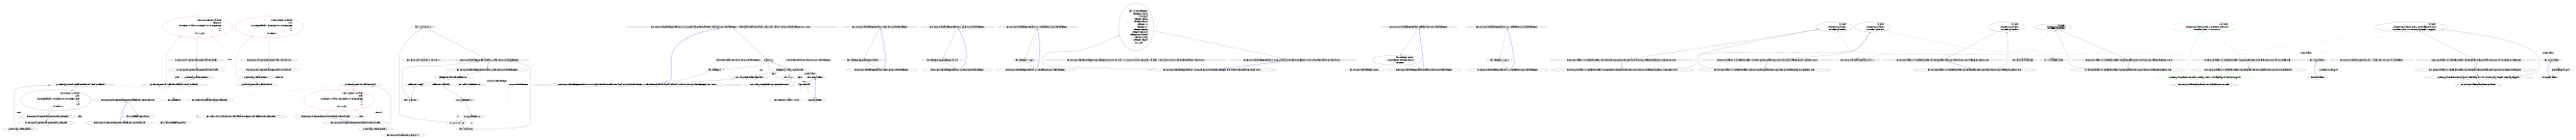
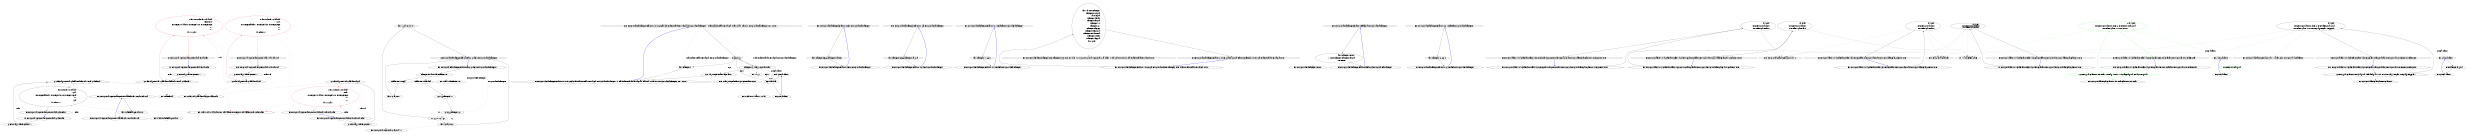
  digraph {
    fontname="DejaVu Sans"
    node [cluster="CommandLine.Core.SpecificationExtensions.GetMaxValueCount(CommandLine.Core.Specification)" fontname="DejaVu Sans" span="42-42" file="ReflectionExtensions.cs"]
    edge [fontname="DejaVu Sans" style=solid]
    n1 [cluster="CommandLine.Infrastructure.FSharpOptionHelper.GetUnderlyingType(System.Type)" label="Entry CommandLine.Infrastructure.FSharpOptionHelper.GetUnderlyingType(System.Type)" span="8-8" file=""]
    n2 [cluster="CommandLine.Infrastructure.FSharpOptionHelper.GetUnderlyingType(System.Type)" label="return type.GetGenericArguments()[0];" span="10-10" file=""]
    n3 [cluster="CommandLine.Infrastructure.FSharpOptionHelper.GetUnderlyingType(System.Type)" label="Exit CommandLine.Infrastructure.FSharpOptionHelper.GetUnderlyingType(System.Type)" span="8-8" file=""]
    n4 [cluster="System.Type.GetGenericArguments()" label="Entry System.Type.GetGenericArguments()" span="0-0" file=""]
    n5 [cluster="CommandLine.Infrastructure.FSharpOptionHelper.Some(System.Type, object)" label="Entry CommandLine.Infrastructure.FSharpOptionHelper.Some(System.Type, object)" span="13-13" file=""]
    n6 [cluster="CommandLine.Infrastructure.FSharpOptionHelper.Some(System.Type, object)" label="var optionType = typeof(FSharpOption<>)" span="15-15" file=""]
    n7 [cluster="CommandLine.Infrastructure.FSharpOptionHelper.Some(System.Type, object)" label="var typedType = optionType.MakeGenericType(type)" span="16-16" file=""]
    n8 [cluster="CommandLine.Infrastructure.FSharpOptionHelper.Some(System.Type, object)" color=red community=2 label="1: return typedType.InvokeMember(\r\n                ''Some'',\r\n                BindingFlags.InvokeMethod | BindingFlags.Public | BindingFlags.Static,\r\n                null,\r\n                null,\r\n                new [] { value });" span="18-23" file=""]
    n9 [cluster="System.Type.MakeGenericType(params System.Type[])" label="Entry System.Type.MakeGenericType(params System.Type[])" span="0-0" file=""]
    n10 [cluster="CommandLine.Infrastructure.FSharpOptionHelper.Some(System.Type, object)" label="Exit CommandLine.Infrastructure.FSharpOptionHelper.Some(System.Type, object)" span="13-13" file=""]
    n11 [cluster="System.Type.InvokeMember(string, System.Reflection.BindingFlags, System.Reflection.Binder, object, object[])" label="Entry System.Type.InvokeMember(string, System.Reflection.BindingFlags, System.Reflection.Binder, object, object[])" span="0-0" file=""]
    n12 [cluster="CommandLine.Infrastructure.FSharpOptionHelper.None(System.Type)" label="Entry CommandLine.Infrastructure.FSharpOptionHelper.None(System.Type)" span="26-26" file=""]
    n13 [cluster="CommandLine.Infrastructure.FSharpOptionHelper.None(System.Type)" label="var optionType = typeof(FSharpOption<>)" span="28-28" file=""]
    n14 [cluster="CommandLine.Infrastructure.FSharpOptionHelper.None(System.Type)" label="var typedType = optionType.MakeGenericType(type)" span="29-29" file=""]
    n15 [cluster="CommandLine.Infrastructure.FSharpOptionHelper.None(System.Type)" color=red community=2 label="1: return typedType.InvokeMember(\r\n                ''None'',\r\n                BindingFlags.GetProperty | BindingFlags.Public | BindingFlags.Static,\r\n                null,\r\n                null,\r\n                new object[] {});" span="31-36" file=""]
    n16 [cluster="CommandLine.Infrastructure.FSharpOptionHelper.None(System.Type)" label="Exit CommandLine.Infrastructure.FSharpOptionHelper.None(System.Type)" span="26-26" file=""]
    n17 [cluster="CommandLine.Infrastructure.FSharpOptionHelper.ValueOf(object)" label="Entry CommandLine.Infrastructure.FSharpOptionHelper.ValueOf(object)" span="39-39" file=""]
    n18 [cluster="CommandLine.Infrastructure.FSharpOptionHelper.ValueOf(object)" label="var optionType = typeof(FSharpOption<>)" span="41-41" file=""]
    n19 [cluster="CommandLine.Infrastructure.FSharpOptionHelper.ValueOf(object)" label="var typedType = optionType.MakeGenericType(GetUnderlyingType(value.GetType()))" file=""]
    n20 [cluster="CommandLine.Infrastructure.FSharpOptionHelper.ValueOf(object)" label="return typedType.InvokeMember(\r\n                ''Value'',\r\n                BindingFlags.GetProperty | BindingFlags.Public | BindingFlags.Instance,\r\n                null,\r\n                value,\r\n                new object[] { });" span="44-49" file=""]
    n21 [cluster="object.GetType()" label="Entry object.GetType()" span="0-0" file=""]
    n22 [cluster="CommandLine.Infrastructure.FSharpOptionHelper.ValueOf(object)" label="Exit CommandLine.Infrastructure.FSharpOptionHelper.ValueOf(object)" span="39-39" file=""]
    n23 [cluster="CommandLine.Infrastructure.FSharpOptionHelper.IsSome(object)" label="Entry CommandLine.Infrastructure.FSharpOptionHelper.IsSome(object)" span="52-52" file=""]
    n24 [cluster="CommandLine.Infrastructure.FSharpOptionHelper.IsSome(object)" label="var optionType = typeof(FSharpOption<>)" span="54-54" file=""]
    n25 [cluster="CommandLine.Infrastructure.FSharpOptionHelper.IsSome(object)" label="var typedType = optionType.MakeGenericType(GetUnderlyingType(value.GetType()))" span="55-55" file=""]
    n26 [cluster="CommandLine.Infrastructure.FSharpOptionHelper.IsSome(object)" color=red community=1 label="2: return (bool)typedType.InvokeMember(\r\n                ''get_IsSome'',\r\n                BindingFlags.InvokeMethod | BindingFlags.Public | BindingFlags.Static,\r\n                null,\r\n                null,\r\n                new [] { value });" span="57-62" file=""]
    n27 [cluster="CommandLine.Infrastructure.FSharpOptionHelper.IsSome(object)" label="Exit CommandLine.Infrastructure.FSharpOptionHelper.IsSome(object)" span="52-52" file=""]
-   n28 [cluster="CommandLine.Infrastructure.Maybe.Nothing<T>()" label="Entry CommandLine.Infrastructure.Maybe.Nothing<T>()" span="66-66"]
    n29 [cluster="CommandLine.Core.SpecificationExtensions.ThrowingValidate(System.Collections.Generic.IEnumerable<CommandLine.Core.Specification>, System.Collections.Generic.IEnumerable<System.Tuple<System.Func<CommandLine.Core.Specification, bool>, string>>)" label="Entry CommandLine.Core.SpecificationExtensions.ThrowingValidate(System.Collections.Generic.IEnumerable<CommandLine.Core.Specification>, System.Collections.Generic.IEnumerable<System.Tuple<System.Func<CommandLine.Core.Specification, bool>, string>>)" span="38-38"]
    n30 [cluster="CommandLine.Core.SpecificationExtensions.ThrowingValidate(System.Collections.Generic.IEnumerable<CommandLine.Core.Specification>, System.Collections.Generic.IEnumerable<System.Tuple<System.Func<CommandLine.Core.Specification, bool>, string>>)" label=guardsLookup span="40-40"]
    n31 [cluster="CommandLine.Core.SpecificationExtensions.ThrowingValidate(System.Collections.Generic.IEnumerable<CommandLine.Core.Specification>, System.Collections.Generic.IEnumerable<System.Tuple<System.Func<CommandLine.Core.Specification, bool>, string>>)" label="specifications.Any(spec => guard.Item1(spec))"]
    n32 [cluster="CommandLine.Core.SpecificationExtensions.ThrowingValidate(System.Collections.Generic.IEnumerable<CommandLine.Core.Specification>, System.Collections.Generic.IEnumerable<System.Tuple<System.Func<CommandLine.Core.Specification, bool>, string>>)" label="return specifications;" span="48-48"]
    n33 [cluster="CommandLine.Core.SpecificationExtensions.ThrowingValidate(System.Collections.Generic.IEnumerable<CommandLine.Core.Specification>, System.Collections.Generic.IEnumerable<System.Tuple<System.Func<CommandLine.Core.Specification, bool>, string>>)" label="throw new ApplicationException(guard.Item2);" span="44-44"]
    n34 [cluster="lambda expression" label="guard.Item1(spec)"]
    n35 [cluster="lambda expression" label="Entry lambda expression"]
    n36 [cluster="Unk.Any" label="Entry Unk.Any" span=""]
    n37 [cluster="CommandLine.Core.SpecificationExtensions.ThrowingValidate(System.Collections.Generic.IEnumerable<CommandLine.Core.Specification>, System.Collections.Generic.IEnumerable<System.Tuple<System.Func<CommandLine.Core.Specification, bool>, string>>)" label="Exit CommandLine.Core.SpecificationExtensions.ThrowingValidate(System.Collections.Generic.IEnumerable<CommandLine.Core.Specification>, System.Collections.Generic.IEnumerable<System.Tuple<System.Func<CommandLine.Core.Specification, bool>, string>>)" span="38-38"]
    n38 [cluster="System.ApplicationException.ApplicationException(string)" label="Entry System.ApplicationException.ApplicationException(string)" span="0-0"]
    n39 [cluster="lambda expression" label="Exit lambda expression"]
    n40 [cluster="System.Func<T, TResult>.Invoke(T)" label="Entry System.Func<T, TResult>.Invoke(T)" span="0-0"]
    n41 [cluster="CommandLine.Infrastructure.Maybe.Just<T>(T)" label="Entry CommandLine.Infrastructure.Maybe.Just<T>(T)" span="71-71"]
    n42 [cluster="System.Type.ToDescriptorKind()" label="Entry System.Type.ToDescriptorKind()" span="22-22"]
    n43 [cluster="CommandLine.Core.SpecificationExtensions.IsOption(CommandLine.Core.Specification)" label="Entry CommandLine.Core.SpecificationExtensions.IsOption(CommandLine.Core.Specification)" span="11-11"]
    n44 [cluster="CommandLine.Core.SpecificationExtensions.IsOption(CommandLine.Core.Specification)" label="return specification.Tag == SpecificationType.Option;" span="13-13"]
    n45 [cluster="CommandLine.Core.SpecificationExtensions.IsOption(CommandLine.Core.Specification)" label="Exit CommandLine.Core.SpecificationExtensions.IsOption(CommandLine.Core.Specification)" span="11-11"]
    n46 [cluster="CommandLine.Core.SpecificationExtensions.IsValue(CommandLine.Core.Specification)" label="Entry CommandLine.Core.SpecificationExtensions.IsValue(CommandLine.Core.Specification)" span="16-16"]
    n47 [cluster="CommandLine.Core.SpecificationExtensions.IsValue(CommandLine.Core.Specification)" label="return specification.Tag == SpecificationType.Value;" span="18-18"]
    n48 [cluster="CommandLine.Core.SpecificationExtensions.IsValue(CommandLine.Core.Specification)" label="Exit CommandLine.Core.SpecificationExtensions.IsValue(CommandLine.Core.Specification)" span="16-16"]
    n49 [label="Entry CommandLine.Core.SpecificationExtensions.GetMaxValueCount(CommandLine.Core.Specification)" span="51-51"]
    n50 [label="specification.ConversionType.ToDescriptorKind()" span="53-53"]
    n51 [label="var min = specification.Min" span="58-58"]
    n52 [label="var max = specification.Max" span="59-59"]
    n53 [label="TypeDescriptorKind.Scalar" span="55-55"]
    n54 [label="TypeDescriptorKind.Sequence" span="57-57"]
    n55 [label="min >= 0 && max >= 0" span="60-60"]
    n56 [label="return Maybe.Just(max);" span="62-62"]
    n57 [label="return  Maybe.Just(1);" span="56-56"]
    n58 [label="return Maybe.Nothing<int>();" span="67-67"]
    n59 [label="Exit CommandLine.Core.SpecificationExtensions.GetMaxValueCount(CommandLine.Core.Specification)" span="51-51"]
    n60 [cluster="CommandLine.Core.SpecificationExtensions.IsMinNotSpecified(CommandLine.Core.Specification)" label="Entry CommandLine.Core.SpecificationExtensions.IsMinNotSpecified(CommandLine.Core.Specification)" span="70-70"]
    n61 [cluster="CommandLine.Core.SpecificationExtensions.IsMinNotSpecified(CommandLine.Core.Specification)" label="return specification.Min == -1;" span="72-72"]
    n62 [cluster="CommandLine.Core.SpecificationExtensions.IsMinNotSpecified(CommandLine.Core.Specification)" label="Exit CommandLine.Core.SpecificationExtensions.IsMinNotSpecified(CommandLine.Core.Specification)" span="70-70"]
    n63 [cluster="CommandLine.Core.OptionSpecification.OptionSpecification(string, string, bool, string, int, int, char, CommandLine.Infrastructure.Maybe<object>, System.Type, string, string, System.Collections.Generic.IEnumerable<string>)" label="Entry CommandLine.Core.OptionSpecification.OptionSpecification(string, string, bool, string, int, int, char, CommandLine.Infrastructure.Maybe<object>, System.Type, string, string, System.Collections.Generic.IEnumerable<string>)" span="17-17"]
    n64 [cluster="CommandLine.Core.SpecificationExtensions.GetSetName(CommandLine.Core.Specification)" label="Entry CommandLine.Core.SpecificationExtensions.GetSetName(CommandLine.Core.Specification)" span="80-80"]
    n65 [cluster="CommandLine.Core.SpecificationExtensions.GetSetName(CommandLine.Core.Specification)" label="return specification.IsOption()\r\n                ? ((OptionSpecification)specification).SetName\r\n                : string.Empty;" span="82-84"]
    n66 [cluster="CommandLine.Core.SpecificationExtensions.GetSetName(CommandLine.Core.Specification)" label="Exit CommandLine.Core.SpecificationExtensions.GetSetName(CommandLine.Core.Specification)" span="80-80"]
    n67 [cluster="CommandLine.Core.Specification.IsOption()" label="Entry CommandLine.Core.Specification.IsOption()" span="11-11"]
    n68 [cluster="CommandLine.Core.SpecificationExtensions.WithLongName(CommandLine.Core.OptionSpecification, string, System.Collections.Generic.IEnumerable<string>)" label="Entry CommandLine.Core.SpecificationExtensions.WithLongName(CommandLine.Core.OptionSpecification, string, System.Collections.Generic.IEnumerable<string>)" span="21-21"]
    n69 [cluster="CommandLine.Core.SpecificationExtensions.WithLongName(CommandLine.Core.OptionSpecification, string, System.Collections.Generic.IEnumerable<string>)" label="return new OptionSpecification(\r\n                specification.ShortName,\r\n                newLongName,\r\n                specification.Required,\r\n                specification.SetName,\r\n                specification.Min,\r\n                specification.Max,\r\n                specification.Separator,\r\n                specification.DefaultValue,\r\n                specification.ConversionType,\r\n                specification.HelpText,\r\n                specification.MetaValue,\r\n                enumValues);" span="23-35"]
    n70 [cluster="CommandLine.Core.SpecificationExtensions.WithLongName(CommandLine.Core.OptionSpecification, string, System.Collections.Generic.IEnumerable<string>)" label="Exit CommandLine.Core.SpecificationExtensions.WithLongName(CommandLine.Core.OptionSpecification, string, System.Collections.Generic.IEnumerable<string>)" span="21-21"]
    n71 [cluster="CommandLine.Core.SpecificationExtensions.IsMaxNotSpecified(CommandLine.Core.Specification)" label="Entry CommandLine.Core.SpecificationExtensions.IsMaxNotSpecified(CommandLine.Core.Specification)" span="75-75"]
    n72 [cluster="CommandLine.Core.SpecificationExtensions.IsMaxNotSpecified(CommandLine.Core.Specification)" label="return specification.Max == -1;" span="77-77"]
    n73 [cluster="CommandLine.Core.SpecificationExtensions.IsMaxNotSpecified(CommandLine.Core.Specification)" label="Exit CommandLine.Core.SpecificationExtensions.IsMaxNotSpecified(CommandLine.Core.Specification)" span="75-75"]
    n74 [label=guard cluster="" span=""]
    n75 [cluster="CommandLine.Parser.FormatCommandLine<T>(T)" file="UnParserExtensionsTests.cs" label="Entry CommandLine.Parser.FormatCommandLine<T>(T)" span="57-57"]
    n76 [cluster="CommandLine.Parser.FormatCommandLine<T>(T, System.Action<CommandLine.UnParserSettings>)" file="UnParserExtensionsTests.cs" label="Entry CommandLine.Parser.FormatCommandLine<T>(T, System.Action<CommandLine.UnParserSettings>)" span="71-71"]
    n77 [cluster="CommandLine.Tests.Fakes.FakeOptions.FakeOptions()" file="UnParserExtensionsTests.cs" label="Entry CommandLine.Tests.Fakes.FakeOptions.FakeOptions()" span="6-6"]
    n78 [cluster="CommandLine.Parser.Parser()" file="UnParserExtensionsTests.cs" label="Entry CommandLine.Parser.Parser()" span="26-26"]
    n79 [cluster="CommandLine.Tests.Unit.UnParserExtensionsTests.UnParsing_instance_with_group_switches_returns_command_line_with_switches_grouped()" file="UnParserExtensionsTests.cs" label="Entry CommandLine.Tests.Unit.UnParserExtensionsTests.UnParsing_instance_with_group_switches_returns_command_line_with_switches_grouped()" span="50-50"]
    n80 [cluster="CommandLine.Tests.Unit.UnParserExtensionsTests.UnParsing_instance_with_group_switches_returns_command_line_with_switches_grouped()" color=green community=0 file="UnParserExtensionsTests.cs" label="1: var options = new FakeOptionsWithSwitches { InputFile = ''input.bin'', HumanReadable = true, IgnoreWarnings = true }" span="52-52"]
    n81 [cluster="CommandLine.Tests.Unit.UnParserExtensionsTests.UnParsing_instance_with_group_switches_returns_command_line_with_switches_grouped()" color=green community=0 file="UnParserExtensionsTests.cs" label="0: new Parser()\r\n                .FormatCommandLine(options, config => config.GroupSwitches = true)\r\n                .ShouldBeEquivalentTo(''-hi --input input.bin'')" span="53-55"]
    n82 [cluster="CommandLine.Tests.Fakes.FakeOptionsWithSwitches.FakeOptionsWithSwitches()" file="UnParserExtensionsTests.cs" label="Entry CommandLine.Tests.Fakes.FakeOptionsWithSwitches.FakeOptionsWithSwitches()" span="4-4"]
    n83 [cluster="CommandLine.Tests.Unit.UnParserExtensionsTests.UnParsing_instance_with_group_switches_returns_command_line_with_switches_grouped()" file="UnParserExtensionsTests.cs" label="Exit CommandLine.Tests.Unit.UnParserExtensionsTests.UnParsing_instance_with_group_switches_returns_command_line_with_switches_grouped()" span="50-50"]
    n84 [cluster="lambda expression" file="UnParserExtensionsTests.cs" label="Entry lambda expression" span="54-54"]
    n85 [cluster="Unk.ShouldBeEquivalentTo" file="UnParserExtensionsTests.cs" label="Entry Unk.ShouldBeEquivalentTo" span=""]
    n86 [cluster="lambda expression" color=green community=0 file="UnParserExtensionsTests.cs" label="0: config.GroupSwitches = true" span="54-54"]
    n87 [cluster="CommandLine.Tests.Unit.UnParserExtensionsTests.UnParsing_instance_with_fsharp_option_returns_command_line(CommandLine.Tests.Fakes.FakeOptionsWithFSharpOption, string)" file="UnParserExtensionsTests.cs" label="Entry CommandLine.Tests.Unit.UnParserExtensionsTests.UnParsing_instance_with_fsharp_option_returns_command_line(CommandLine.Tests.Fakes.FakeOptionsWithFSharpOption, string)"]
    n88 [cluster="CommandLine.Tests.Unit.UnParserExtensionsTests.UnParsing_instance_with_fsharp_option_returns_command_line(CommandLine.Tests.Fakes.FakeOptionsWithFSharpOption, string)" file="UnParserExtensionsTests.cs" label="new Parser()\r\n                .FormatCommandLine(options)\r\n                .ShouldBeEquivalentTo(result)" span="44-46"]
    n89 [cluster="CommandLine.Tests.Unit.UnParserExtensionsTests.UnParsing_instance_with_fsharp_option_returns_command_line(CommandLine.Tests.Fakes.FakeOptionsWithFSharpOption, string)" file="UnParserExtensionsTests.cs" label="Exit CommandLine.Tests.Unit.UnParserExtensionsTests.UnParsing_instance_with_fsharp_option_returns_command_line(CommandLine.Tests.Fakes.FakeOptionsWithFSharpOption, string)"]
    n90 [cluster="CommandLine.Tests.Unit.UnParserExtensionsTests.UnParsing_immutable_instance_returns_command_line(CommandLine.Tests.Fakes.FakeImmutableOptions, string)" file="UnParserExtensionsTests.cs" label="Entry CommandLine.Tests.Unit.UnParserExtensionsTests.UnParsing_immutable_instance_returns_command_line(CommandLine.Tests.Fakes.FakeImmutableOptions, string)" span="33-33"]
    n91 [cluster="CommandLine.Tests.Unit.UnParserExtensionsTests.UnParsing_immutable_instance_returns_command_line(CommandLine.Tests.Fakes.FakeImmutableOptions, string)" file="UnParserExtensionsTests.cs" label="new Parser()\r\n                .FormatCommandLine(options)\r\n                .ShouldBeEquivalentTo(result)" span="35-37"]
    n92 [cluster="CommandLine.Tests.Unit.UnParserExtensionsTests.UnParsing_immutable_instance_returns_command_line(CommandLine.Tests.Fakes.FakeImmutableOptions, string)" file="UnParserExtensionsTests.cs" label="Exit CommandLine.Tests.Unit.UnParserExtensionsTests.UnParsing_immutable_instance_returns_command_line(CommandLine.Tests.Fakes.FakeImmutableOptions, string)" span="33-33"]
    n93 [cluster="lambda expression" file="UnParserExtensionsTests.cs" label="Entry lambda expression" span="63-63"]
    n94 [cluster="lambda expression" file="UnParserExtensionsTests.cs" label="config.UseEqualToken = true" span="63-63"]
    n95 [cluster="lambda expression" file="UnParserExtensionsTests.cs" label="Exit lambda expression" span="63-63"]
    n96 [cluster="lambda expression" file="UnParserExtensionsTests.cs" label="Exit lambda expression" span="54-54"]
    n97 [cluster="CommandLine.Tests.Unit.UnParserExtensionsTests.UnParsing_instance_returns_command_line_for_verbs(CommandLine.Tests.Fakes.AddOptions, string)" file="UnParserExtensionsTests.cs" label="Entry CommandLine.Tests.Unit.UnParserExtensionsTests.UnParsing_instance_returns_command_line_for_verbs(CommandLine.Tests.Fakes.AddOptions, string)" span="24-24"]
    n98 [cluster="CommandLine.Tests.Unit.UnParserExtensionsTests.UnParsing_instance_returns_command_line_for_verbs(CommandLine.Tests.Fakes.AddOptions, string)" file="UnParserExtensionsTests.cs" label="new Parser()\r\n                .FormatCommandLine(options)\r\n                .ShouldBeEquivalentTo(result)" span="26-28"]
    n99 [cluster="CommandLine.Tests.Unit.UnParserExtensionsTests.UnParsing_instance_returns_command_line_for_verbs(CommandLine.Tests.Fakes.AddOptions, string)" file="UnParserExtensionsTests.cs" label="Exit CommandLine.Tests.Unit.UnParserExtensionsTests.UnParsing_instance_returns_command_line_for_verbs(CommandLine.Tests.Fakes.AddOptions, string)" span="24-24"]
    n100 [cluster="CommandLine.Tests.Unit.UnParserExtensionsTests.UnParsing_instance_with_equal_token_returns_command_line_with_long_option_using_equal_sign()" file="UnParserExtensionsTests.cs" label="Entry CommandLine.Tests.Unit.UnParserExtensionsTests.UnParsing_instance_with_equal_token_returns_command_line_with_long_option_using_equal_sign()" span="59-59"]
    n101 [cluster="CommandLine.Tests.Unit.UnParserExtensionsTests.UnParsing_instance_with_equal_token_returns_command_line_with_long_option_using_equal_sign()" file="UnParserExtensionsTests.cs" label="var options = new FakeOptions { BoolValue = true, IntSequence = new[] { 1, 2, 3 }, StringValue = ''nospaces'', LongValue = 123456789 }" span="61-61"]
    n102 [cluster="CommandLine.Tests.Unit.UnParserExtensionsTests.UnParsing_instance_with_equal_token_returns_command_line_with_long_option_using_equal_sign()" file="UnParserExtensionsTests.cs" label="new Parser()\r\n                .FormatCommandLine(options, config => config.UseEqualToken = true)\r\n                .ShouldBeEquivalentTo(''-i 1 2 3 --stringvalue=nospaces -x 123456789'')" span="62-64"]
    n103 [cluster="CommandLine.Tests.Unit.UnParserExtensionsTests.UnParsing_instance_with_equal_token_returns_command_line_with_long_option_using_equal_sign()" file="UnParserExtensionsTests.cs" label="Exit CommandLine.Tests.Unit.UnParserExtensionsTests.UnParsing_instance_with_equal_token_returns_command_line_with_long_option_using_equal_sign()" span="59-59"]
    n104 [cluster="CommandLine.Tests.Unit.UnParserExtensionsTests.UnParsing_instance_returns_command_line(CommandLine.Tests.Fakes.FakeOptions, string)" file="UnParserExtensionsTests.cs" label="Entry CommandLine.Tests.Unit.UnParserExtensionsTests.UnParsing_instance_returns_command_line(CommandLine.Tests.Fakes.FakeOptions, string)" span="15-15"]
    n105 [cluster="CommandLine.Tests.Unit.UnParserExtensionsTests.UnParsing_instance_returns_command_line(CommandLine.Tests.Fakes.FakeOptions, string)" file="UnParserExtensionsTests.cs" label="new Parser()\r                .FormatCommandLine(options)\r                .ShouldBeEquivalentTo(result)" span="17-19"]
    n106 [cluster="CommandLine.Tests.Unit.UnParserExtensionsTests.UnParsing_instance_returns_command_line(CommandLine.Tests.Fakes.FakeOptions, string)" file="UnParserExtensionsTests.cs" label="Exit CommandLine.Tests.Unit.UnParserExtensionsTests.UnParsing_instance_returns_command_line(CommandLine.Tests.Fakes.FakeOptions, string)" span="15-15"]
    n1 -> n2
    n2 -> n3
    n2 -> n4 [style=dotted]
    n3 -> n1 [color=blue style=bold]
    n5 -> n6
    n5 -> n7 [color=darkseagreen4 label="System.Type" style=dashed]
    n5 -> n8 [color=red label=object style=dashed]
    n6 -> n7
    n7 -> n8 [color=red]
    n7 -> n9 [style=dotted]
    n8 -> n10 [color=red]
    n8 -> n11 [color=red style=dotted]
    n10 -> n5 [color=blue style=bold]
    n12 -> n13
    n12 -> n14 [color=darkseagreen4 label="System.Type" style=dashed]
    n13 -> n14
    n14 -> n9 [style=dotted]
    n14 -> n15 [color=red]
    n15 -> n11 [color=red style=dotted]
    n15 -> n16 [color=red]
    n16 -> n12 [color=blue style=bold]
    n17 -> n18
    n17 -> n19 [color=darkseagreen4 label=object style=dashed]
    n17 -> n20 [color=darkseagreen4 label=object style=dashed]
    n18 -> n19
    n19 -> n1 [style=dotted]
    n19 -> n9 [style=dotted]
    n19 -> n20
    n19 -> n21 [style=dotted]
    n20 -> n11 [style=dotted]
    n20 -> n22
    n22 -> n17 [color=blue style=bold]
    n23 -> n24
    n23 -> n25 [color=darkseagreen4 label=object style=dashed]
    n23 -> n26 [color=red label=object style=dashed]
    n24 -> n25
    n25 -> n1 [style=dotted]
    n25 -> n9 [style=dotted]
    n25 -> n21 [style=dotted]
    n25 -> n26 [color=red]
    n26 -> n11 [color=red style=dotted]
    n26 -> n27 [color=red]
    n27 -> n23 [color=blue style=bold]
    n29 -> n30
    n29 -> n31 [color=darkseagreen4 label="System.Collections.Generic.IEnumerable<CommandLine.Core.Specification>" style=dashed]
    n29 -> n32 [color=darkseagreen4 label="System.Collections.Generic.IEnumerable<CommandLine.Core.Specification>" style=dashed]
    n30 -> n31
    n30 -> n32
    n30 -> n33 [color=darkseagreen4 label=guard style=dashed]
    n30 -> n34 [color=darkseagreen4 label=guard style=bold]
    n31 -> n30
    n31 -> n33
    n31 -> n35 [color=darkseagreen4 label="lambda expression" style=dashed]
    n31 -> n36 [style=dotted]
    n32 -> n37
    n33 -> n37
    n33 -> n38 [style=dotted]
    n34 -> n39
    n34 -> n40 [style=dotted]
    n35 -> n34
    n37 -> n29 [color=blue style=bold]
    n39 -> n35 [color=blue style=bold]
    n43 -> n44
    n44 -> n45
    n45 -> n43 [color=blue style=bold]
    n46 -> n47
    n47 -> n48
    n48 -> n46 [color=blue style=bold]
    n49 -> n50
    n49 -> n51 [color=darkseagreen4 label="CommandLine.Core.Specification" style=dashed]
    n49 -> n52 [color=darkseagreen4 label="CommandLine.Core.Specification" style=dashed]
    n50 -> n42 [style=dotted]
    n50 -> n53
    n50 -> n54
    n51 -> n52
    n51 -> n55 [color=darkseagreen4 label=min style=dashed]
    n52 -> n55
    n52 -> n56 [color=darkseagreen4 label=max style=dashed]
    n53 -> n57
    n54 -> n51
    n55 -> n56
    n55 -> n58
    n56 -> n41 [style=dotted]
    n56 -> n59
    n57 -> n41 [style=dotted]
    n57 -> n59
-   n58 -> n28 [style=dotted]
    n58 -> n59
    n59 -> n49 [color=blue style=bold]
    n60 -> n61
    n61 -> n62
    n62 -> n60 [color=blue style=bold]
    n64 -> n65
    n65 -> n66
    n65 -> n67 [style=dotted]
    n66 -> n64 [color=blue style=bold]
    n68 -> n69
    n69 -> n63 [style=dotted]
    n69 -> n70
    n70 -> n68 [color=blue style=bold]
    n71 -> n72
    n72 -> n73
    n73 -> n71 [color=blue style=bold]
    n74 -> n34 [color=darkseagreen4 label=guard style=dashed]
    n79 -> n80 [color=green]
    n80 -> n81 [color=green]
    n80 -> n82 [color=green style=dotted]
    n81 -> n76 [color=green style=dotted]
    n81 -> n78 [color=green style=dotted]
    n81 -> n83 [color=green]
    n81 -> n84 [color=green label="lambda expression" style=dashed]
    n81 -> n85 [color=green style=dotted]
    n83 -> n79 [color=blue style=bold]
    n84 -> n86 [color=green]
    n86 -> n96 [color=green]
    n87 -> n88
    n88 -> n75 [style=dotted]
    n88 -> n78 [style=dotted]
    n88 -> n85 [style=dotted]
    n88 -> n89
    n89 -> n87 [color=blue style=bold]
    n90 -> n91
    n91 -> n75 [style=dotted]
    n91 -> n78 [style=dotted]
    n91 -> n85 [style=dotted]
    n91 -> n92
    n92 -> n90 [color=blue style=bold]
    n93 -> n94
    n94 -> n95
    n95 -> n93 [color=blue style=bold]
    n96 -> n84 [color=blue style=bold]
    n97 -> n98
    n98 -> n75 [style=dotted]
    n98 -> n78 [style=dotted]
    n98 -> n85 [style=dotted]
    n98 -> n99
    n99 -> n97 [color=blue style=bold]
    n100 -> n101
    n101 -> n77 [style=dotted]
    n101 -> n102
    n102 -> n76 [style=dotted]
    n102 -> n78 [style=dotted]
    n102 -> n85 [style=dotted]
    n102 -> n93 [color=darkseagreen4 label="lambda expression" style=dashed]
    n102 -> n103
    n103 -> n100 [color=blue style=bold]
    n104 -> n105
    n105 -> n75 [style=dotted]
    n105 -> n78 [style=dotted]
    n105 -> n85 [style=dotted]
    n105 -> n106
    n106 -> n104 [color=blue style=bold]
  }
